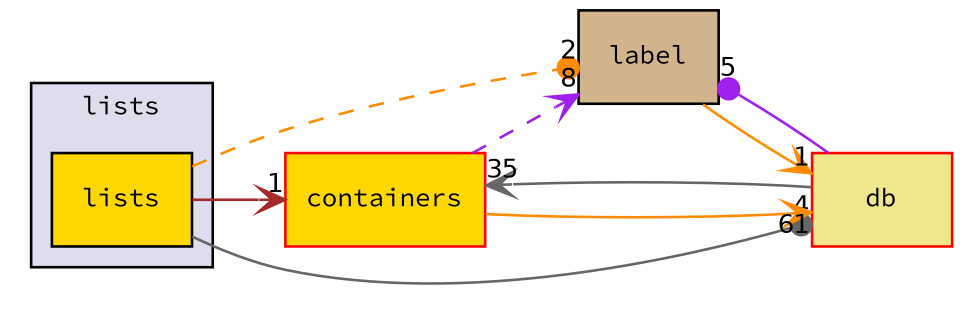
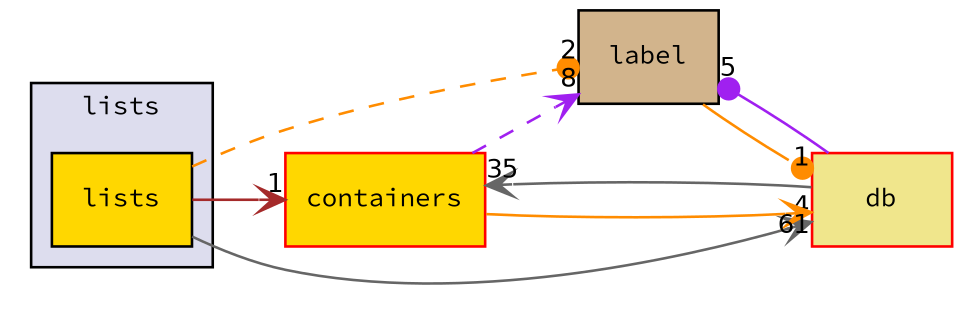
  digraph {
    compound=true
    fontname="Source Code Pro"
    rankdir=LR
    node [fillcolor=gold fontname="Source Code Pro" fontsize=10 shape=box style=filled]
    edge [arrowhead=vee color=darkorange fontname="Source Code Pro" headlabel=1 labeldistance=1.5 labelfontname=Helvetica labelfontsize=10 style=solid]
    n1 [label=lists pencolor=black]
    n2 [color=red label=containers]
    n3 [fillcolor=tan label=label]
    n4 [color=red fillcolor=khaki label=db]
    subgraph cluster_1 {
      bgcolor="#ddddee"
      fontsize=10
      label=lists
      pencolor=black
      n1
    }
    n1 -> n2 [color=brown]
    n1 -> n3 [arrowhead=dot headlabel=2 style=dashed]
-   n1 -> n4 [arrowhead=dot color=gray40 headlabel=4]
+   n1 -> n4 [color=gray40 headlabel=4]
    n2 -> n3 [color=purple headlabel=8 style=dashed]
    n2 -> n4 [headlabel=61]
-   n3 -> n4
+   n3 -> n4 [arrowhead=dot]
    n4 -> n2 [color=gray40 headlabel=35]
    n4 -> n3 [arrowhead=dot color=purple headlabel=5]
  }
